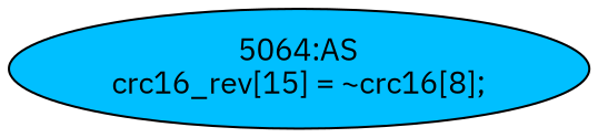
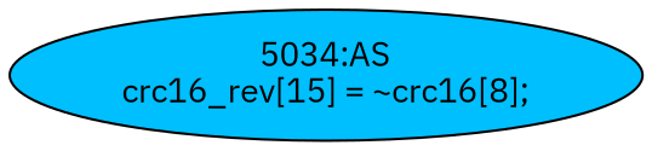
  strict digraph {
    fontname="IBM Plex Sans"
-   n1 [ast="<pyverilog.vparser.ast.Assign object at 0x7f13b557d350>" def_var="['crc16_rev']" fillcolor=deepskyblue label="5064:AS\ncrc16_rev[15] = ~crc16[8];" statements="[]" style=filled typ=Assign use_var="['crc16']" fontname="IBM Plex Sans"]
+   n1 [ast="<pyverilog.vparser.ast.Assign object at 0x7f13b557d350>" def_var="['crc16_rev']" fillcolor=deepskyblue label="5034:AS\ncrc16_rev[15] = ~crc16[8];" statements="[]" style=filled typ=Assign use_var="['crc16']" fontname="IBM Plex Sans"]
  }
